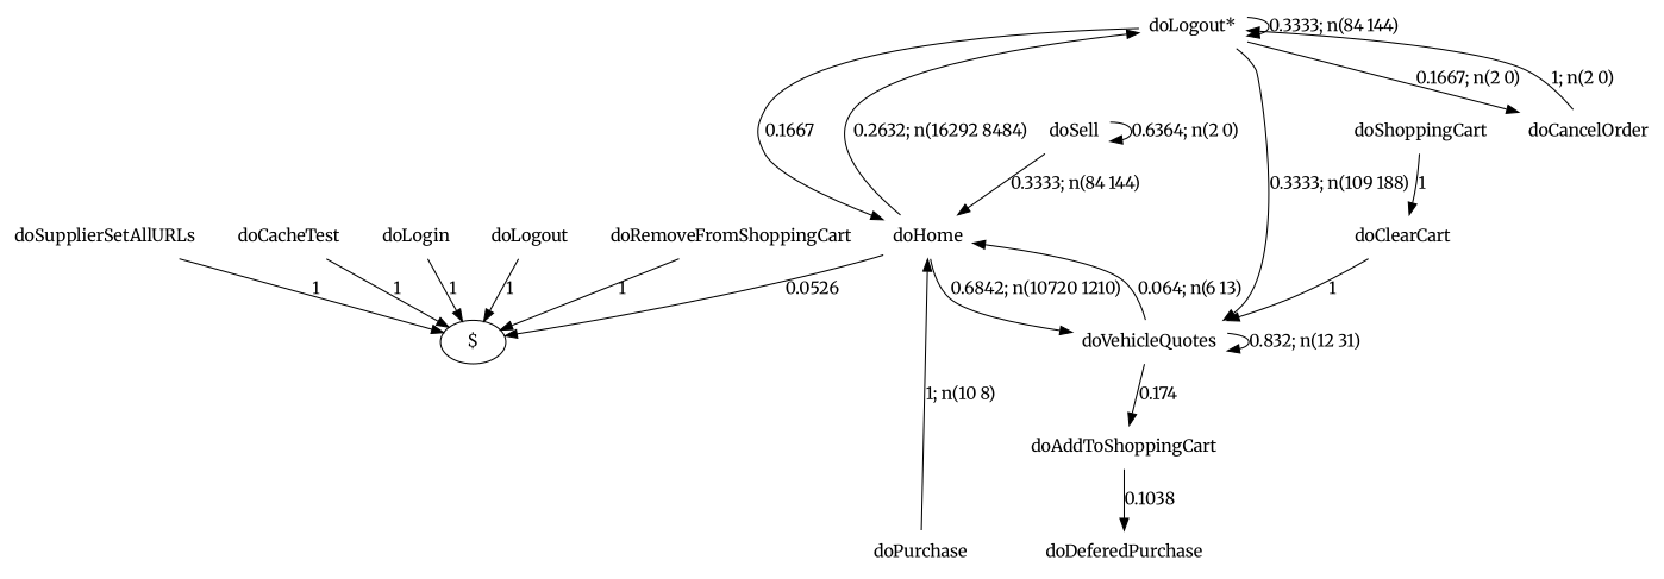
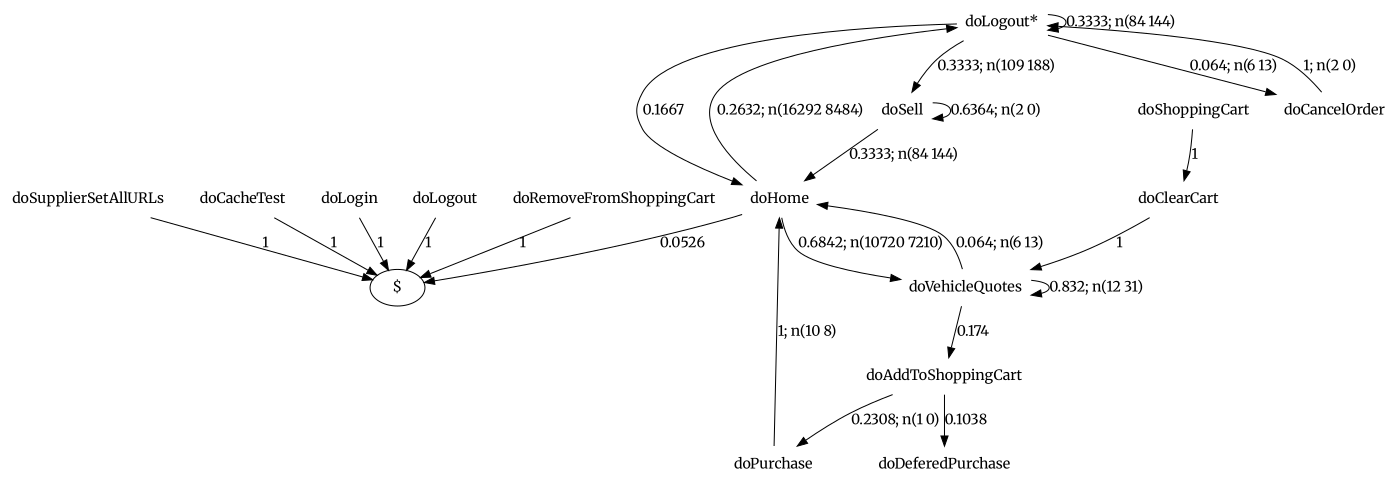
  digraph {
    fontname=Merriweather
    node [fontname=Merriweather shape=none]
    edge [fontname=Merriweather style=solid]
    n1 [label="doLogout*"]
    n2 [label=doHome]
    n3 [label=doSell]
    n4 [label=doCancelOrder]
    "$" [shape=""]
    n6 [label=doVehicleQuotes]
    n7 [label=doSupplierSetAllURLs]
    n8 [label=doCacheTest]
    n9 [label=doLogin]
    n10 [label=doAddToShoppingCart]
    n11 [label=doDeferedPurchase]
    n12 [label=doPurchase]
    n13 [label=doShoppingCart]
    n14 [label=doClearCart]
    n15 [label=doLogout]
    n16 [label=doRemoveFromShoppingCart]
    n1 -> n1 [label="0.3333; n(84 144)"]
    n1 -> n2 [label=0.1667]
-   n1 -> n6 [label="0.3333; n(109 188)"]
-   n1 -> n4 [label="0.1667; n(2 0)"]
+   n1 -> n3 [label="0.3333; n(109 188)"]
+   n1 -> n4 [label="0.064; n(6 13)"]
    n2 -> n1 [label="0.2632; n(16292 8484)"]
    n2 -> "$" [label=0.0526]
-   n2 -> n6 [label="0.6842; n(10720 1210)"]
+   n2 -> n6 [label="0.6842; n(10720 7210)"]
    n3 -> n2 [label="0.3333; n(84 144)"]
    n3 -> n3 [label="0.6364; n(2 0)"]
    n4 -> n1 [label="1; n(2 0)"]
    n6 -> n2 [label="0.064; n(6 13)"]
    n6 -> n6 [label="0.832; n(12 31)"]
    n6 -> n10 [label=0.174]
    n7 -> "$" [label=1]
    n8 -> "$" [label=1]
    n9 -> "$" [label=1]
    n10 -> n11 [label=0.1038]
+   n10 -> n12 [label="0.2308; n(1 0)"]
    n12 -> n2 [label="1; n(10 8)"]
    n13 -> n14 [label=1]
    n14 -> n6 [label=1]
    n15 -> "$" [label=1]
    n16 -> "$" [label=1]
  }
